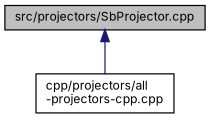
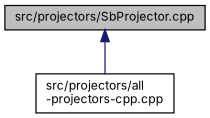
  digraph {
    fontname=Inter
    node [color=black fontname=Inter fontsize=10 shape=record style=filled]
    n1 [fillcolor=grey75 fontcolor=black height=0.2 label="src/projectors/SbProjector.cpp" width=0.4]
-   n2 [fillcolor=white height=0.2 label="cpp/projectors/all\l-projectors-cpp.cpp" width=0.4]
+   n2 [fillcolor=white height=0.2 label="src/projectors/all\l-projectors-cpp.cpp" width=0.4]
    n1 -> n2 [color=midnightblue dir=back fontname=Inter fontsize=10 labelfontname=Helvetica labelfontsize=10 style=solid]
  }
